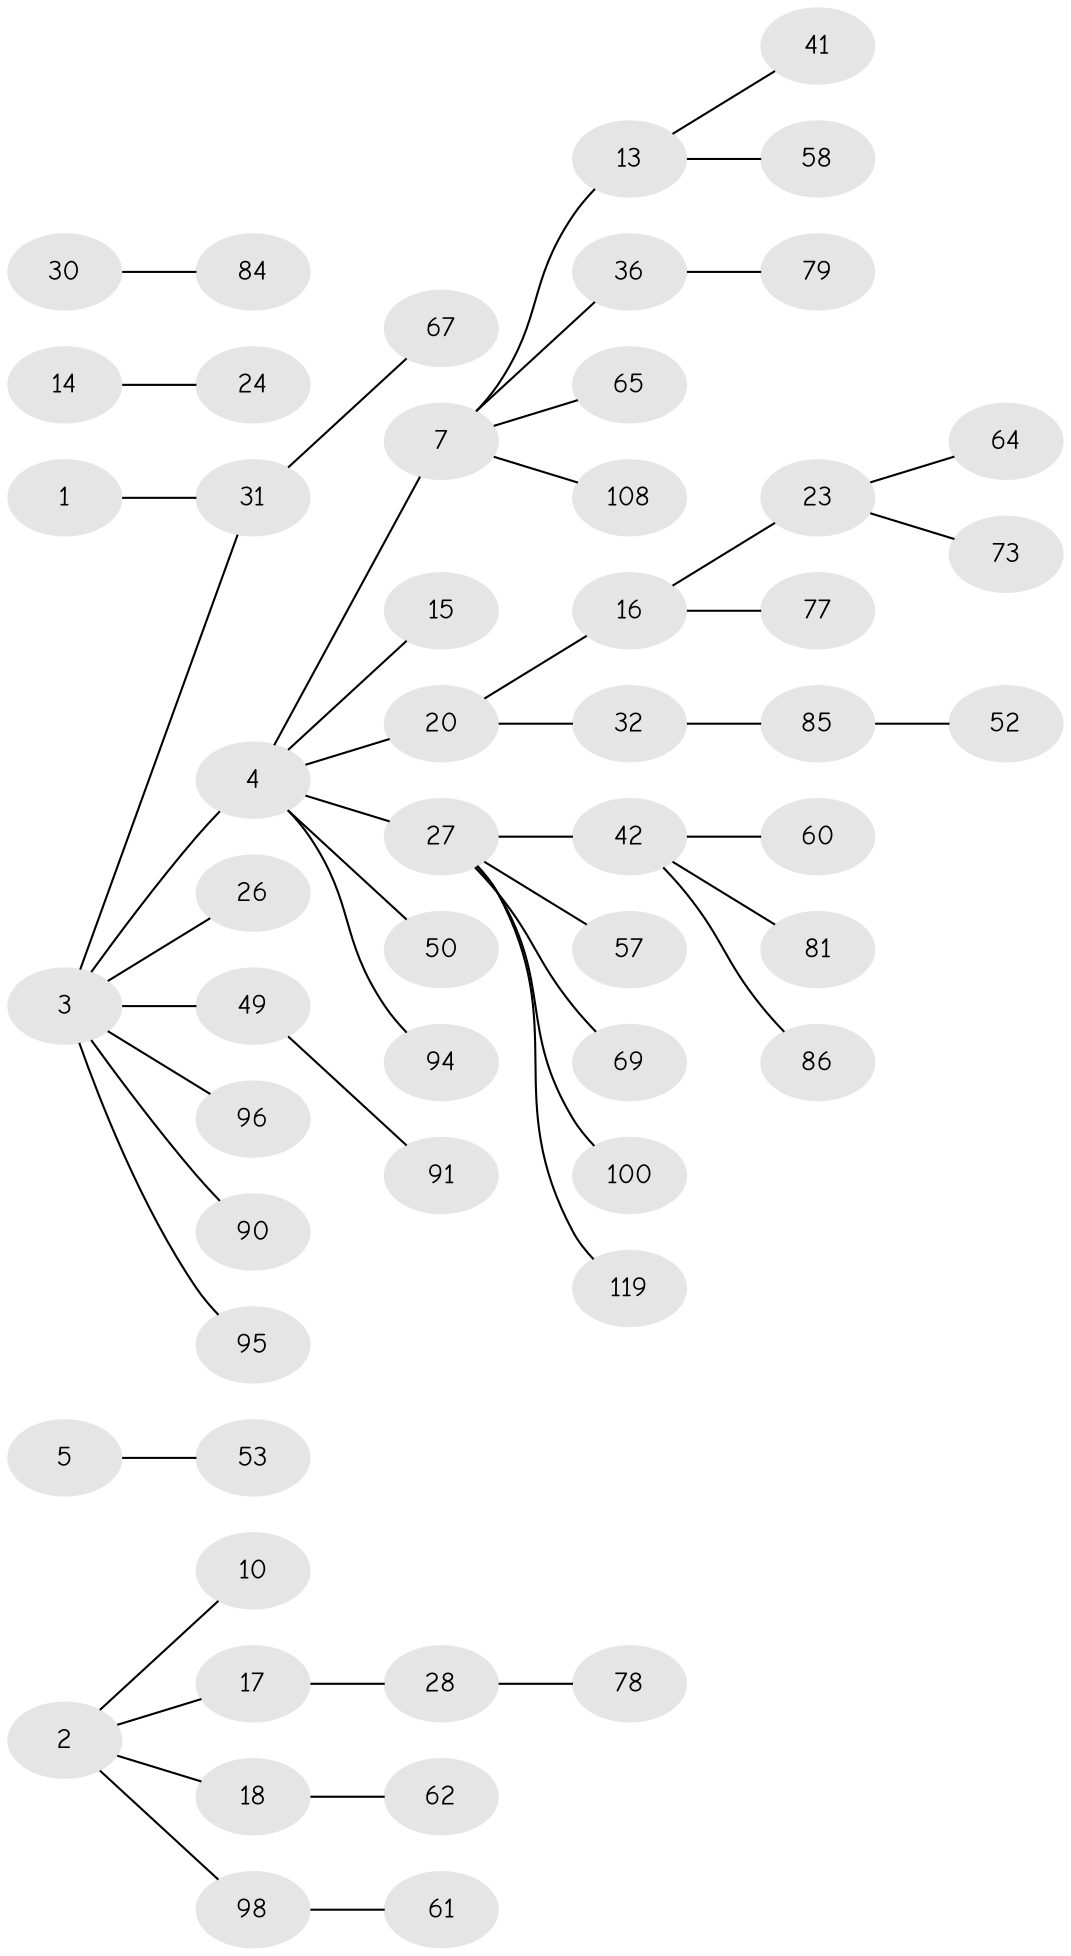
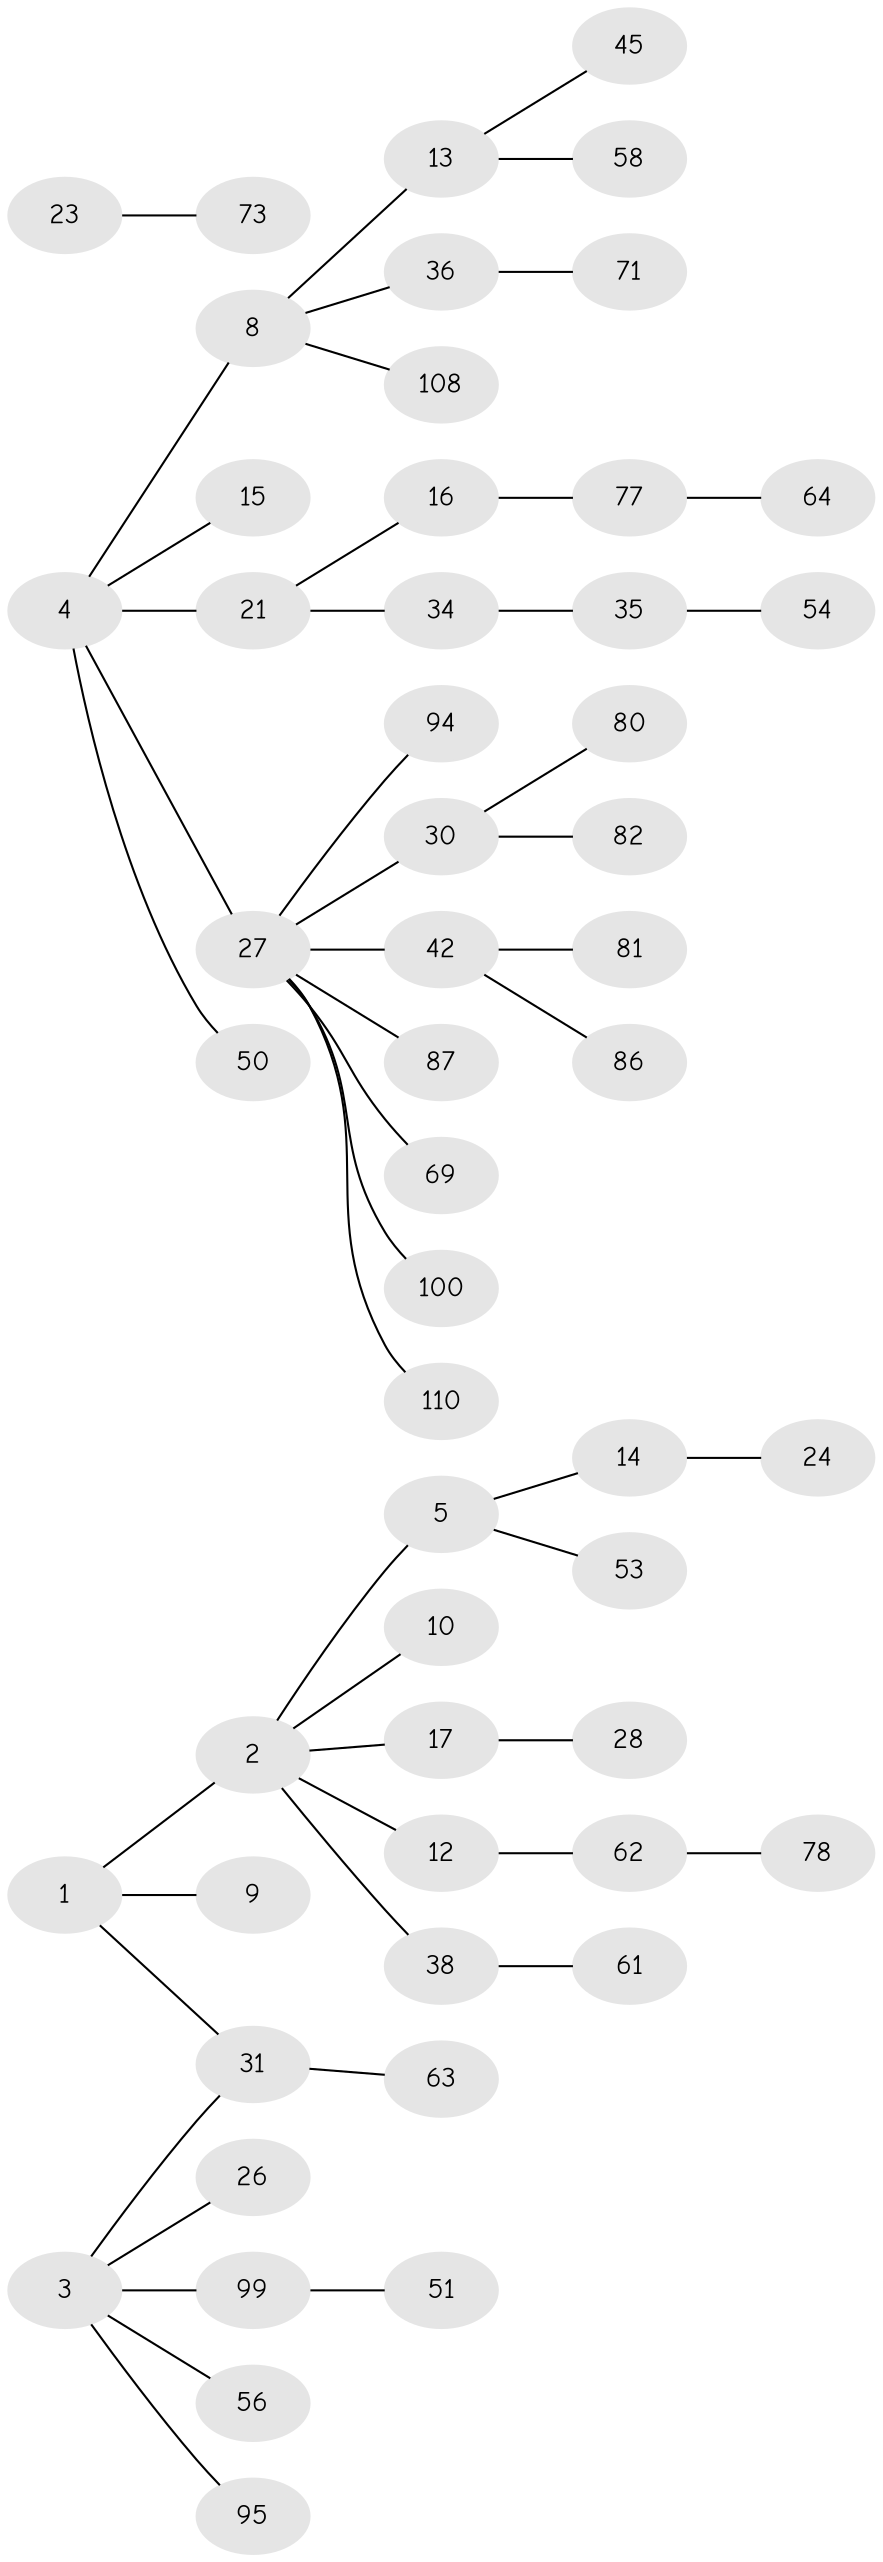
  graph {
    fontname="Comic Neue"
    rankdir=LR
    node [color=gray90 fontname="Comic Neue" style=filled]
    edge [fontname="Comic Neue"]
    2 [super="+12"]
    5 [super="+25"]
    10
    17
-   18 [super="+43+72"]
-   38 [label=98]
+   18 [super="+43+72" label=12]
+   38
    1
+   9
    31
    3 [super="+7"]
    4 [super="+6"]
    26 [super="+30"]
-   49 [super="+76+104"]
-   56 [super="+70" label=96]
-   90 [super="+113"]
+   49 [super="+76+104" label=99]
+   56 [super="+70"]
    95
    14
    53
    28 [super="+75+63"]
    62
    61
-   8 [super="+19+59" label=7]
+   8 [super="+19+59"]
    15
-   20 [super="+101"]
+   20 [super="+101" label=21]
    27 [super="+29"]
    50
    94 [super="+99"]
-   67
-   51 [label=91]
+   67 [label=63]
+   51
    13 [super="+37"]
    36
-   65
    108
    23 [super="+92+55+41"]
    16
    77
-   32 [super="+44"]
+   32 [super="+44" label=34]
    n38 [label=30]
    42
-   57
+   57 [label=87]
    69 [super="+84+93+85"]
    100 [super="+114"]
-   110 [super="+116" label=119]
+   110 [super="+116"]
    24
-   45 [super="+46+66" label=41]
+   45 [super="+46+66"]
    58
-   71 [label=79]
+   71
    64 [super="+107"]
    73
    78
-   35 [label=85]
-   80 [super="+96" label=84]
-   60
+   35
+   80 [super="+96"]
+   82
    81
    86
-   54 [label=52]
+   54
+   2 -- 5
    2 -- 10
    2 -- 17
    2 -- 18
    2 -- 38
+   5 -- 14
    5 -- 53
    17 -- 28
    18 -- 62
    38 -- 61
+   1 -- 2
+   1 -- 9
    1 -- 31
    31 -- 67
    3 -- 31
-   3 -- 4
    3 -- 26
    3 -- 49
    3 -- 56
-   3 -- 90
    3 -- 95
    4 -- 8
    4 -- 15
    4 -- 20
    4 -- 27
    4 -- 50
-   4 -- 94
+   27 -- 94
    49 -- 51
    14 -- 24
-   28 -- 78
+   62 -- 78
    8 -- 13
    8 -- 36
-   8 -- 65
    8 -- 108
    20 -- 16
    20 -- 32
+   27 -- n38
    27 -- 42
    27 -- 57
    27 -- 69
    27 -- 100
    27 -- 110
    13 -- 45
    13 -- 58
    36 -- 71
-   23 -- 64
+   77 -- 64
    23 -- 73
-   16 -- 23
    16 -- 77
    32 -- 35
    n38 -- 80
-   42 -- 60
+   n38 -- 82
    42 -- 81
    42 -- 86
    35 -- 54
  }
